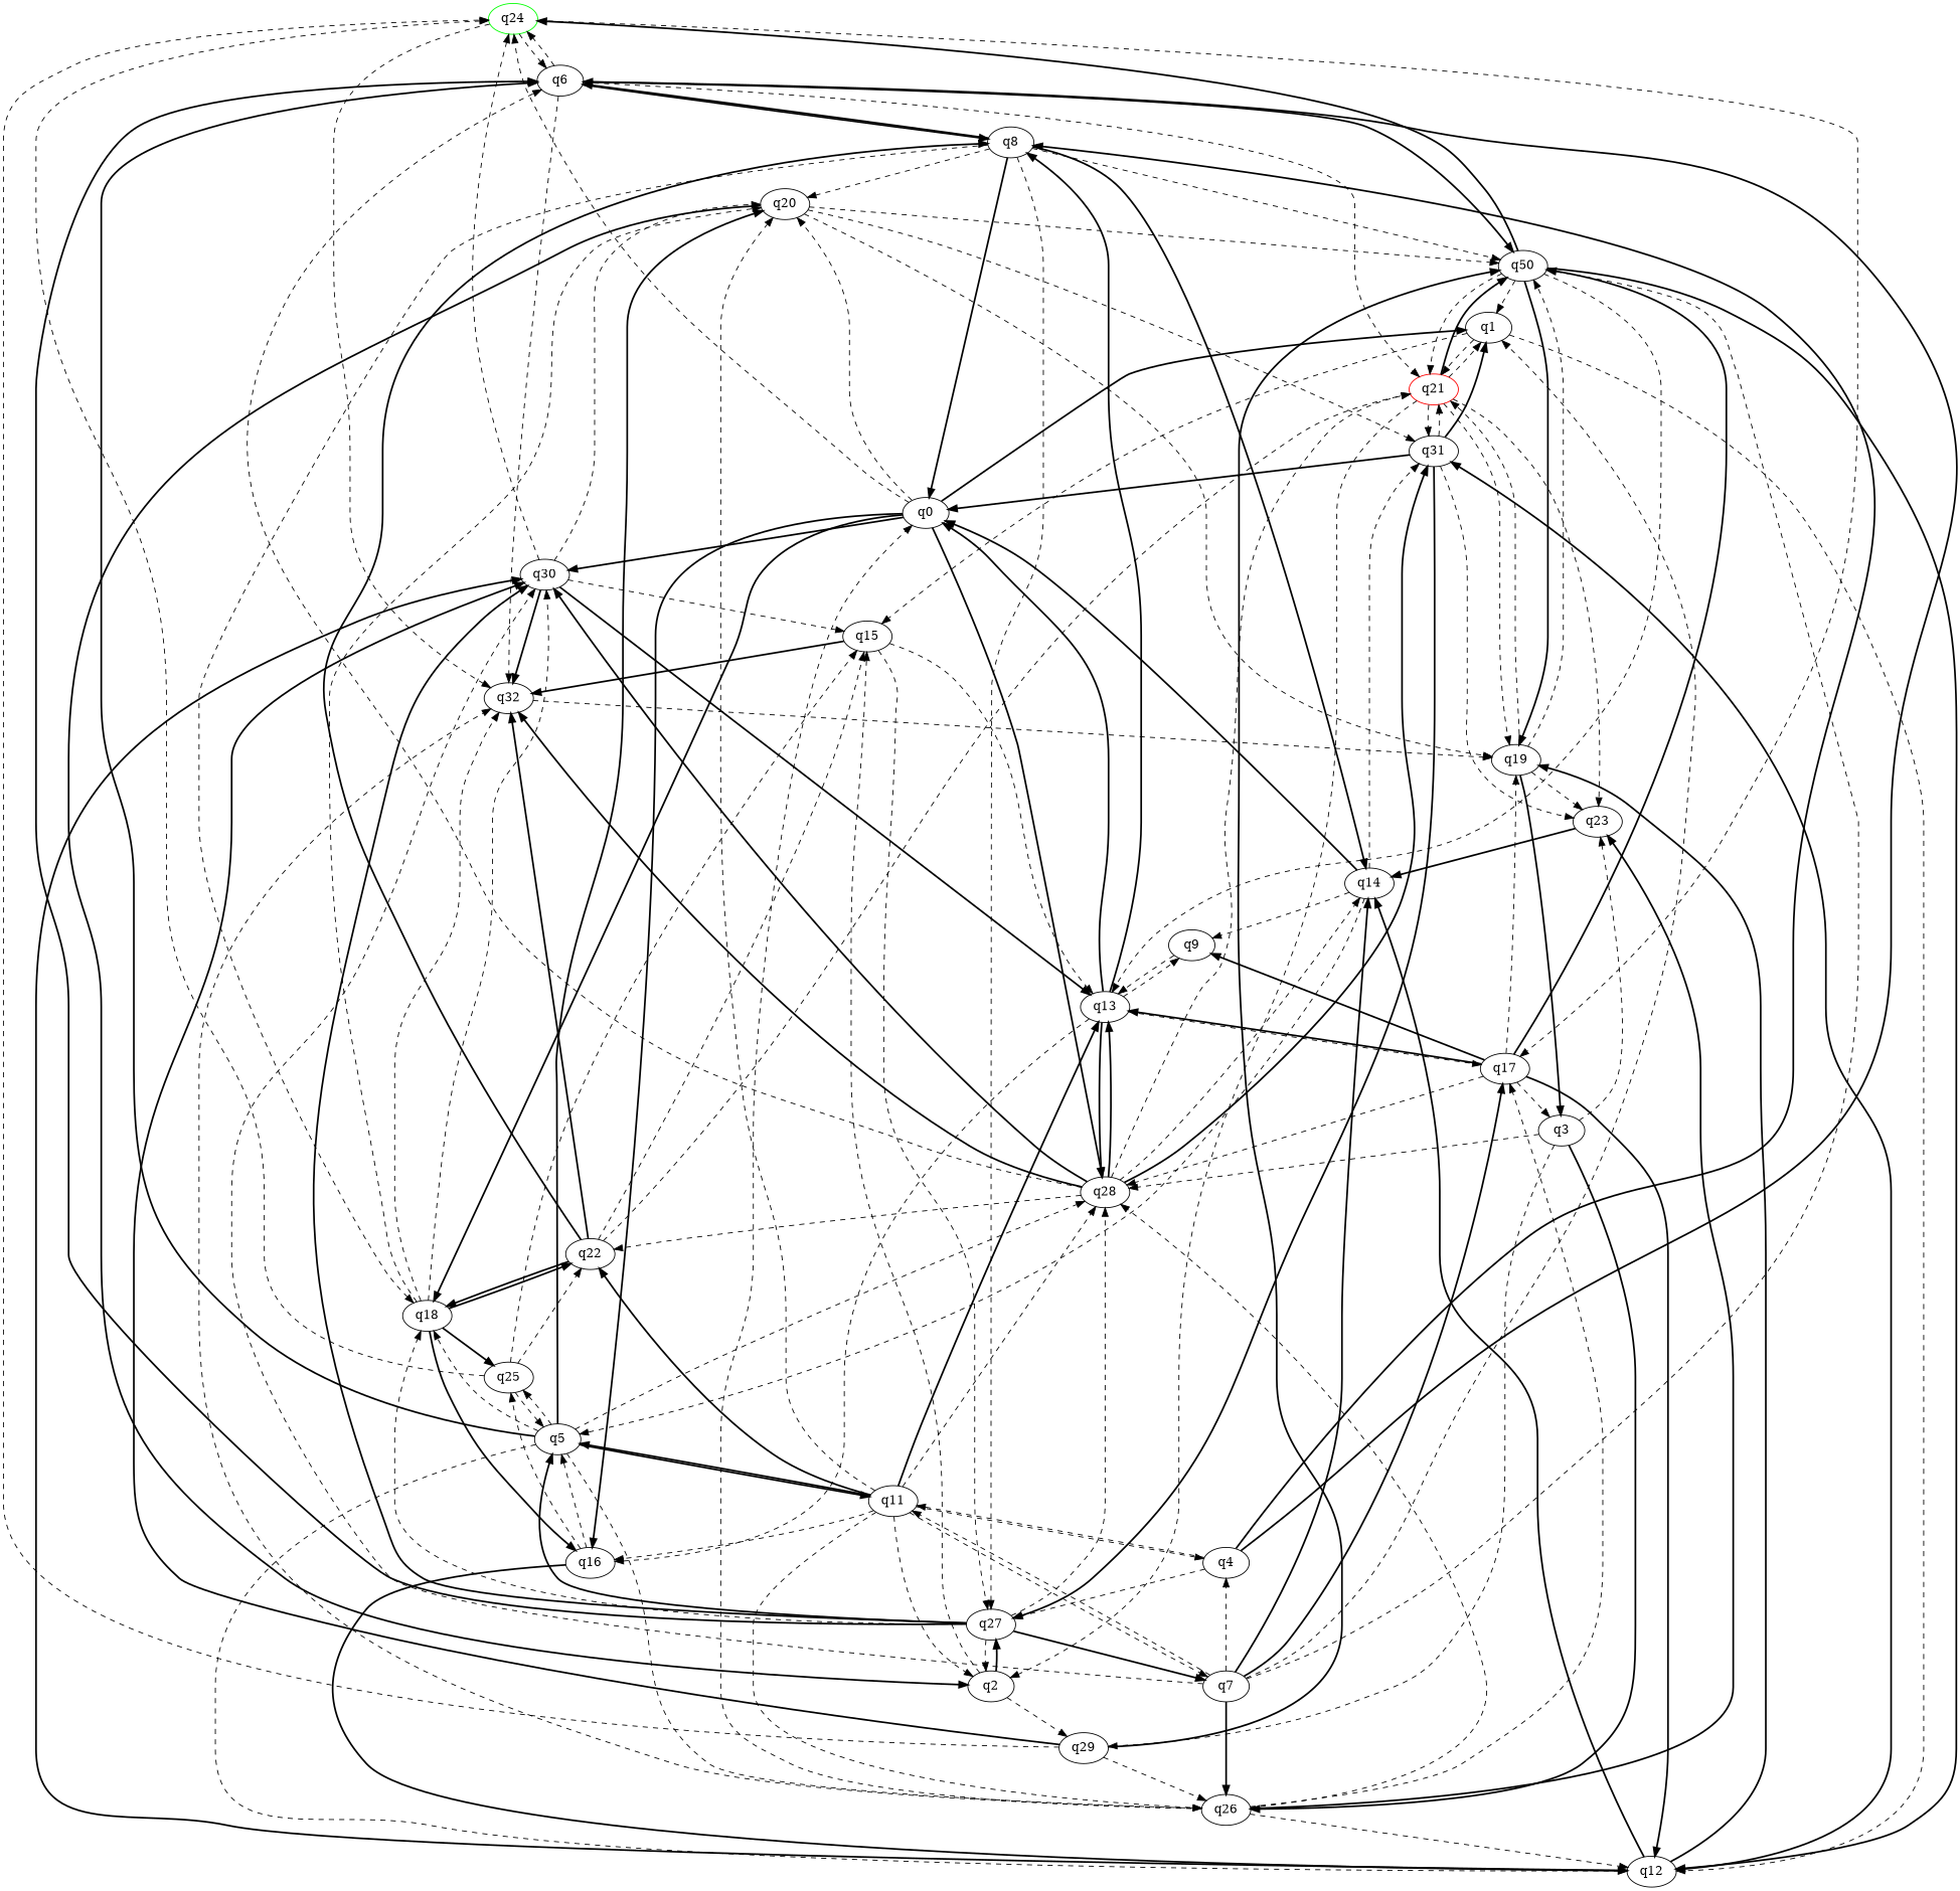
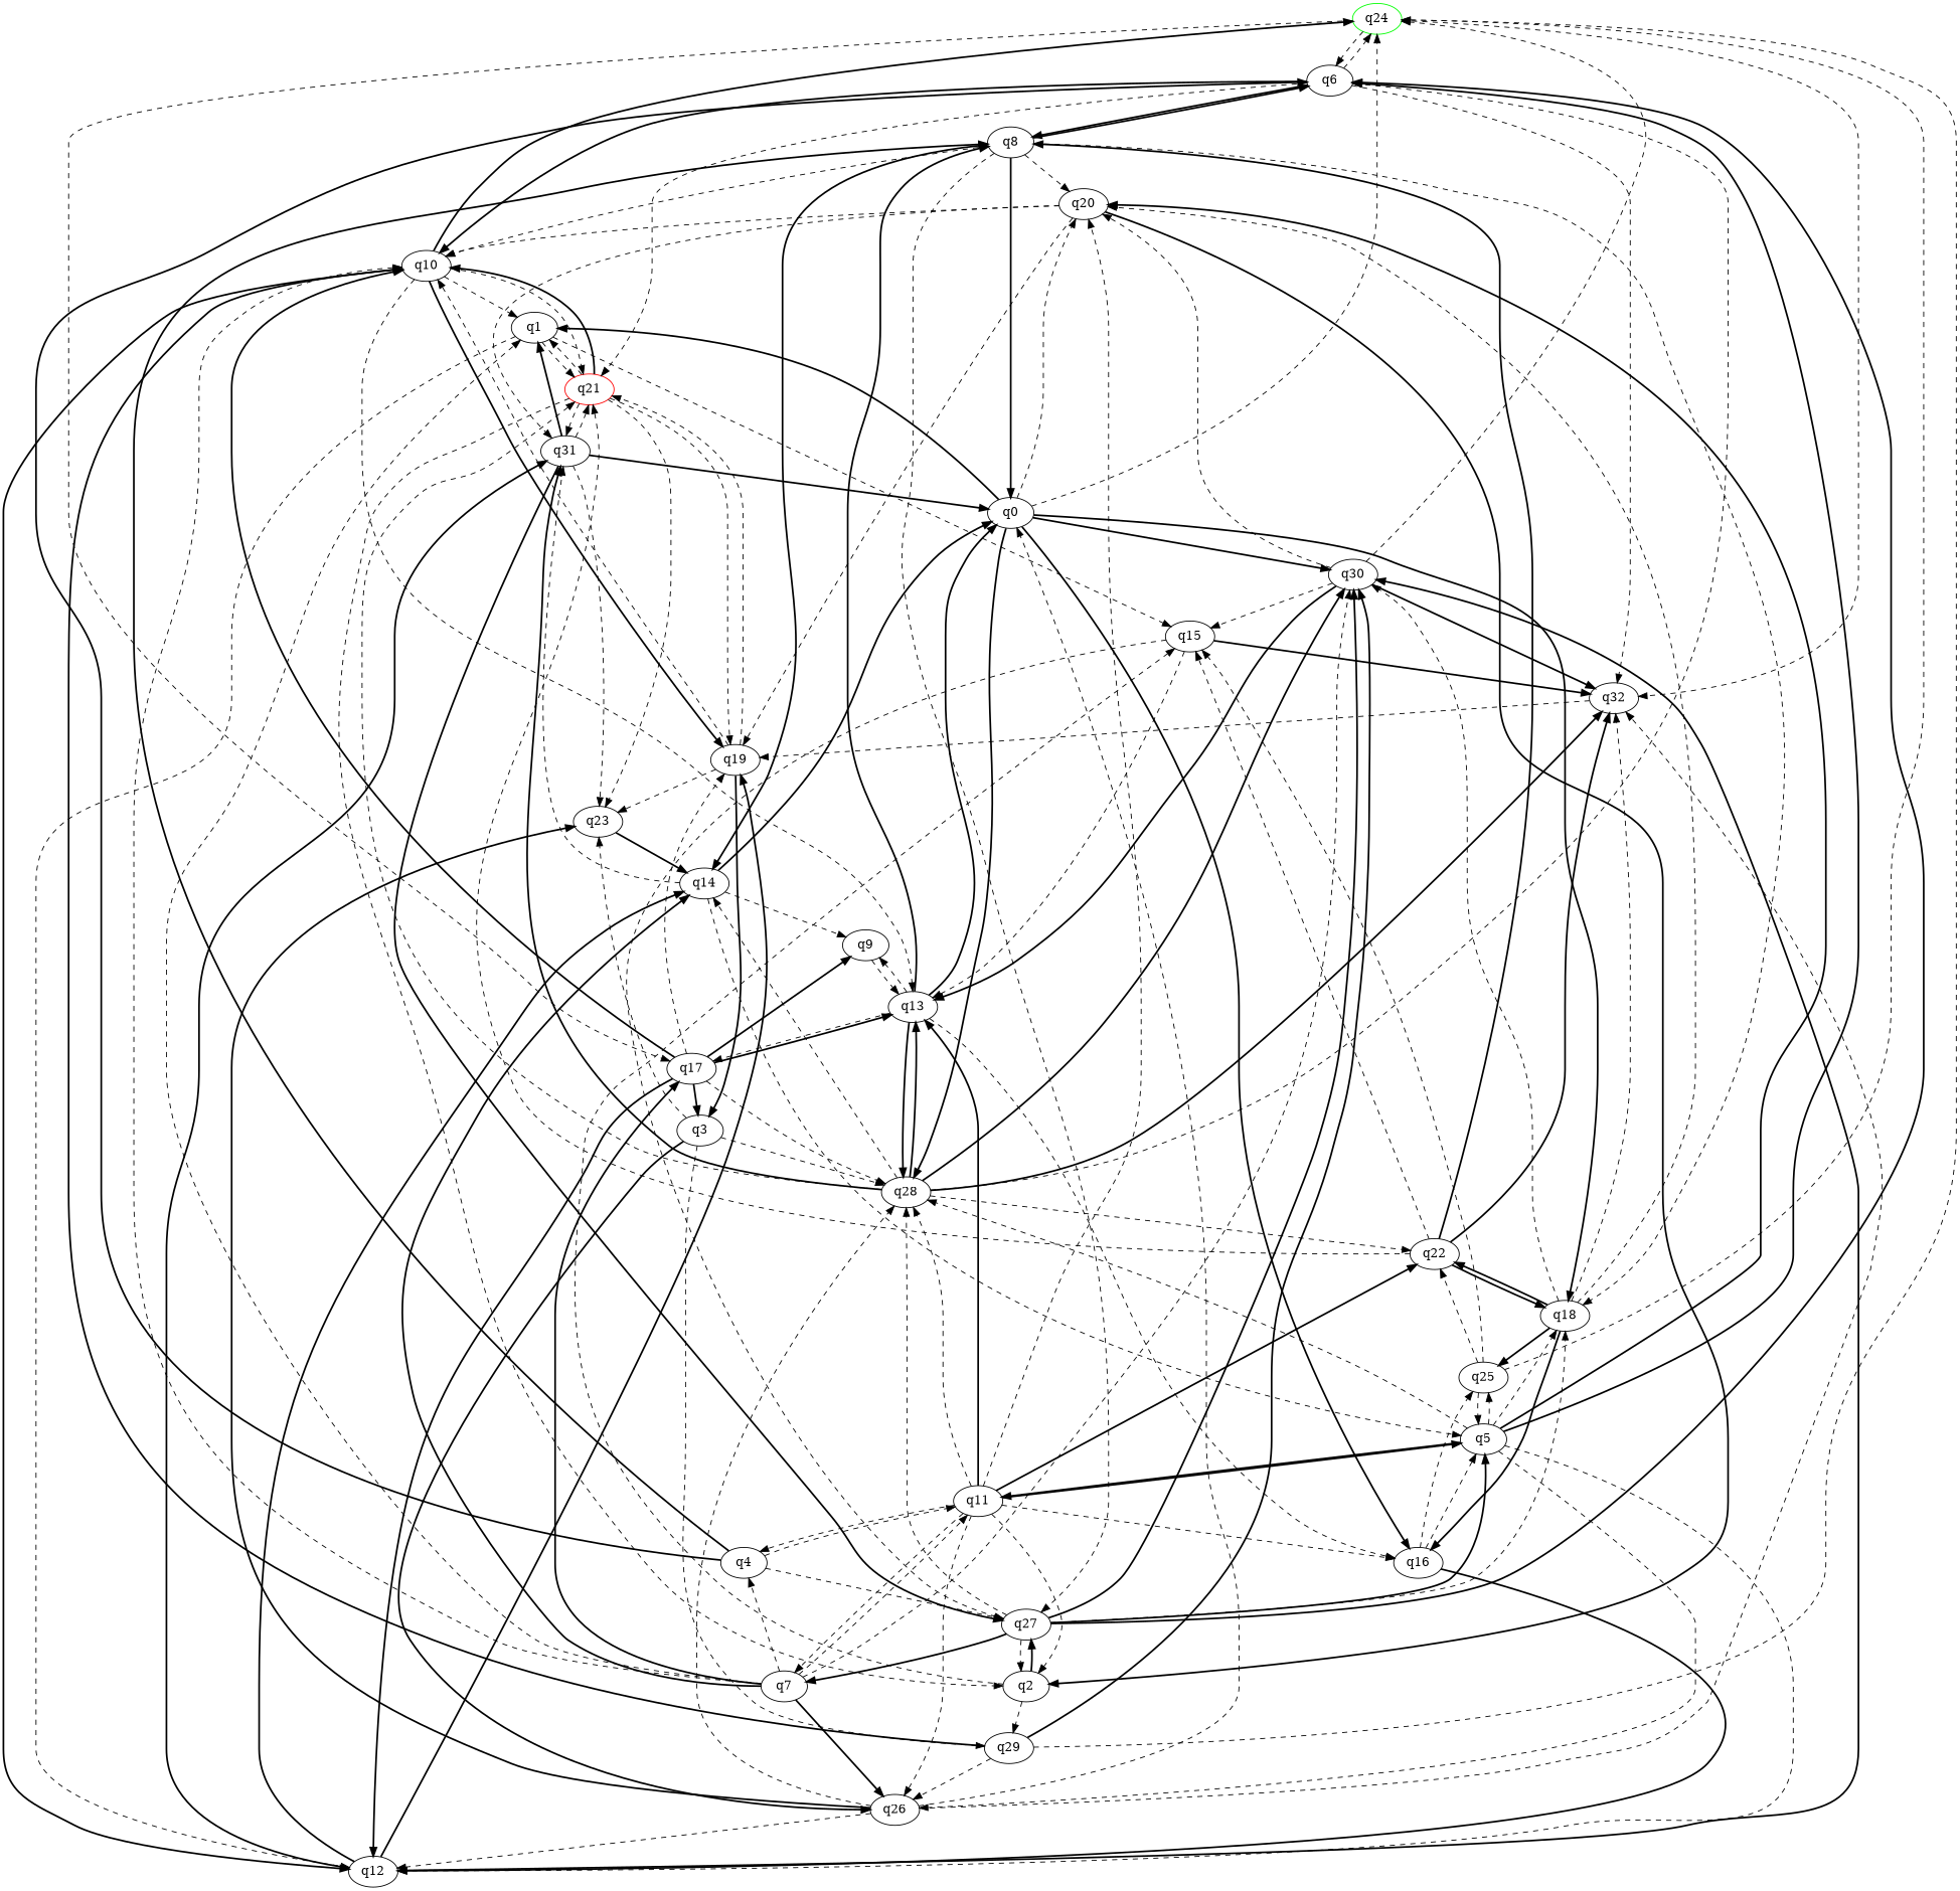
  digraph {
    edge [style=dashed]
    q24 [color=green initial=1]
    q6
    q32
    q17
    q21 [color=red final=1]
-   q10 [label=q50]
+   q10
    q8
    q19
    q28
    q12
    q13
    q3
    q9
    q1
    q2
    q23
    q31
    q15
    q27
    q29
    q14
    q0
    q16
    q18
    q20
    q30
    q5
    q25
    q22
    q26
    q11
    q7
    q4
    q24 -> q6
    q24 -> q32
    q24 -> q17
    q6 -> q24
    q6 -> q32
    q6 -> q21
    q6 -> q10 [style=bold]
    q6 -> q8 [style=bold]
    q32 -> q19
    q17 -> q10 [style=bold]
    q17 -> q19
    q17 -> q28
    q17 -> q12 [style=bold]
    q17 -> q13 [style=bold]
-   q17 -> q3
+   q17 -> q3 [style=bold]
    q17 -> q9 [style=bold]
    q21 -> q10 [style=bold]
    q21 -> q19
    q21 -> q1
    q21 -> q2
    q21 -> q23
    q21 -> q31
    q10 -> q24 [style=bold]
    q10 -> q21
    q10 -> q19 [style=bold]
    q10 -> q12 [style=bold]
    q10 -> q13
    q10 -> q1
    q8 -> q6 [style=bold]
    q8 -> q10
    q8 -> q27
    q8 -> q14 [style=bold]
    q8 -> q0 [style=bold]
    q8 -> q18
    q8 -> q20
    q19 -> q21
    q19 -> q10
    q19 -> q3 [style=bold]
    q19 -> q23
    q28 -> q6
    q28 -> q32 [style=bold]
    q28 -> q21
    q28 -> q13 [style=bold]
    q28 -> q31 [style=bold]
    q28 -> q14
    q28 -> q30 [style=bold]
    q28 -> q22
    q12 -> q19 [style=bold]
    q12 -> q31 [style=bold]
    q12 -> q14 [style=bold]
    q12 -> q30 [style=bold]
    q13 -> q17
    q13 -> q8 [style=bold]
    q13 -> q28 [style=bold]
    q13 -> q9
    q13 -> q0 [style=bold]
    q13 -> q16
    q3 -> q28
    q3 -> q23
    q3 -> q29
    q3 -> q26 [style=bold]
    q9 -> q13
    q1 -> q21
    q1 -> q12
    q1 -> q15
    q2 -> q15
    q2 -> q27 [style=bold]
    q2 -> q29
    q23 -> q14 [style=bold]
    q31 -> q21
    q31 -> q1 [style=bold]
    q31 -> q23
    q31 -> q27 [style=bold]
    q31 -> q0 [style=bold]
    q15 -> q32 [style=bold]
    q15 -> q13
    q15 -> q27
    q27 -> q6 [style=bold]
    q27 -> q28
    q27 -> q2
    q27 -> q18
    q27 -> q30 [style=bold]
    q27 -> q5 [style=bold]
    q27 -> q7 [style=bold]
    q29 -> q24
    q29 -> q10 [style=bold]
    q29 -> q30 [style=bold]
    q29 -> q26
    q14 -> q9
    q14 -> q31
    q14 -> q0 [style=bold]
    q14 -> q5
    q0 -> q24
    q0 -> q28 [style=bold]
    q0 -> q1 [style=bold]
    q0 -> q16 [style=bold]
    q0 -> q18 [style=bold]
    q0 -> q20
    q0 -> q30 [style=bold]
    q16 -> q12 [style=bold]
    q16 -> q5
    q16 -> q25
    q18 -> q32
    q18 -> q16 [style=bold]
    q18 -> q20
    q18 -> q30
    q18 -> q25 [style=bold]
    q18 -> q22 [style=bold]
    q20 -> q10
    q20 -> q19
    q20 -> q2 [style=bold]
    q20 -> q31
    q30 -> q24
    q30 -> q32 [style=bold]
    q30 -> q13 [style=bold]
    q30 -> q15
    q30 -> q20
    q5 -> q6 [style=bold]
    q5 -> q28
    q5 -> q12
    q5 -> q18
    q5 -> q20 [style=bold]
    q5 -> q25
    q5 -> q26
    q5 -> q11 [style=bold]
    q25 -> q24
    q25 -> q15
    q25 -> q5
    q25 -> q22
    q22 -> q32 [style=bold]
    q22 -> q21
    q22 -> q8 [style=bold]
    q22 -> q15
    q22 -> q18 [style=bold]
    q26 -> q32
-   q26 -> q17
    q26 -> q28
    q26 -> q12
    q26 -> q23 [style=bold]
    q26 -> q0
    q11 -> q28
    q11 -> q13 [style=bold]
    q11 -> q2
    q11 -> q16
    q11 -> q20
    q11 -> q5 [style=bold]
    q11 -> q22 [style=bold]
    q11 -> q26
    q11 -> q7
    q11 -> q4
    q7 -> q17 [style=bold]
    q7 -> q10
    q7 -> q1
    q7 -> q14 [style=bold]
    q7 -> q30
    q7 -> q26 [style=bold]
    q7 -> q11
    q7 -> q4
    q4 -> q6 [style=bold]
    q4 -> q8 [style=bold]
    q4 -> q27
    q4 -> q11
  }
